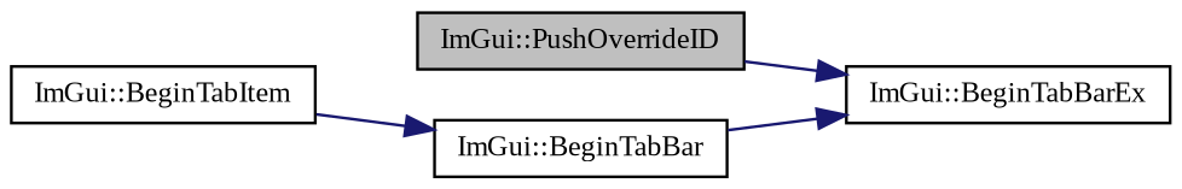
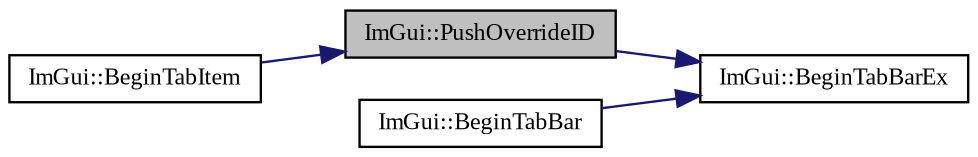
  digraph {
    fontname="Liberation Serif"
    rankdir=RL
    node [color=black fillcolor=white fontname="Liberation Serif" fontsize=10 shape=record style=filled]
    edge [color=midnightblue dir=back fontname="Liberation Serif" fontsize=10 labelfontname=Helvetica labelfontsize=10 style=solid]
    n1 [fillcolor=grey75 fontcolor=black height=0.2 label="ImGui::PushOverrideID" width=0.4]
    n2 [height=0.2 label="ImGui::BeginTabItem" width=0.4]
    n3 [height=0.2 label="ImGui::BeginTabBarEx" width=0.4]
    n4 [height=0.2 label="ImGui::BeginTabBar" width=0.4]
-   n4 -> n2
+   n1 -> n2
    n3 -> n1
    n3 -> n4
  }
